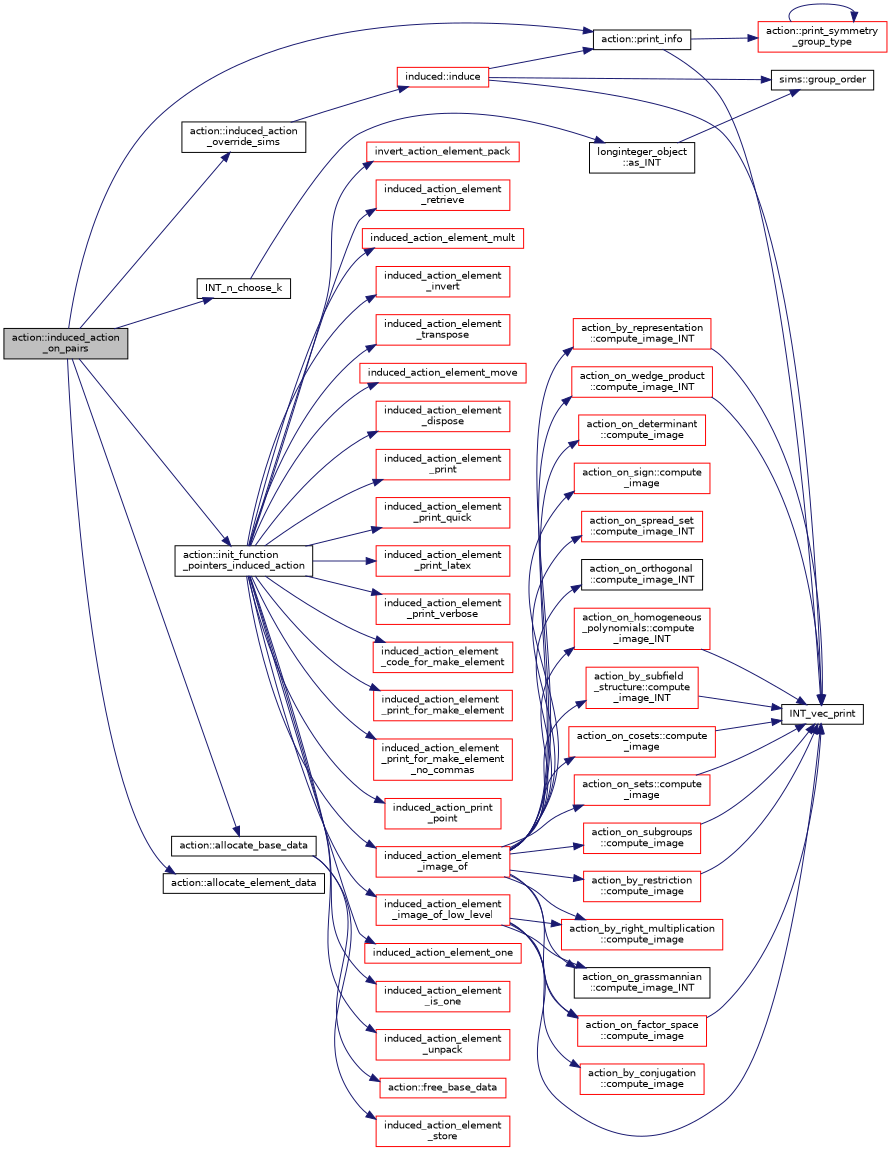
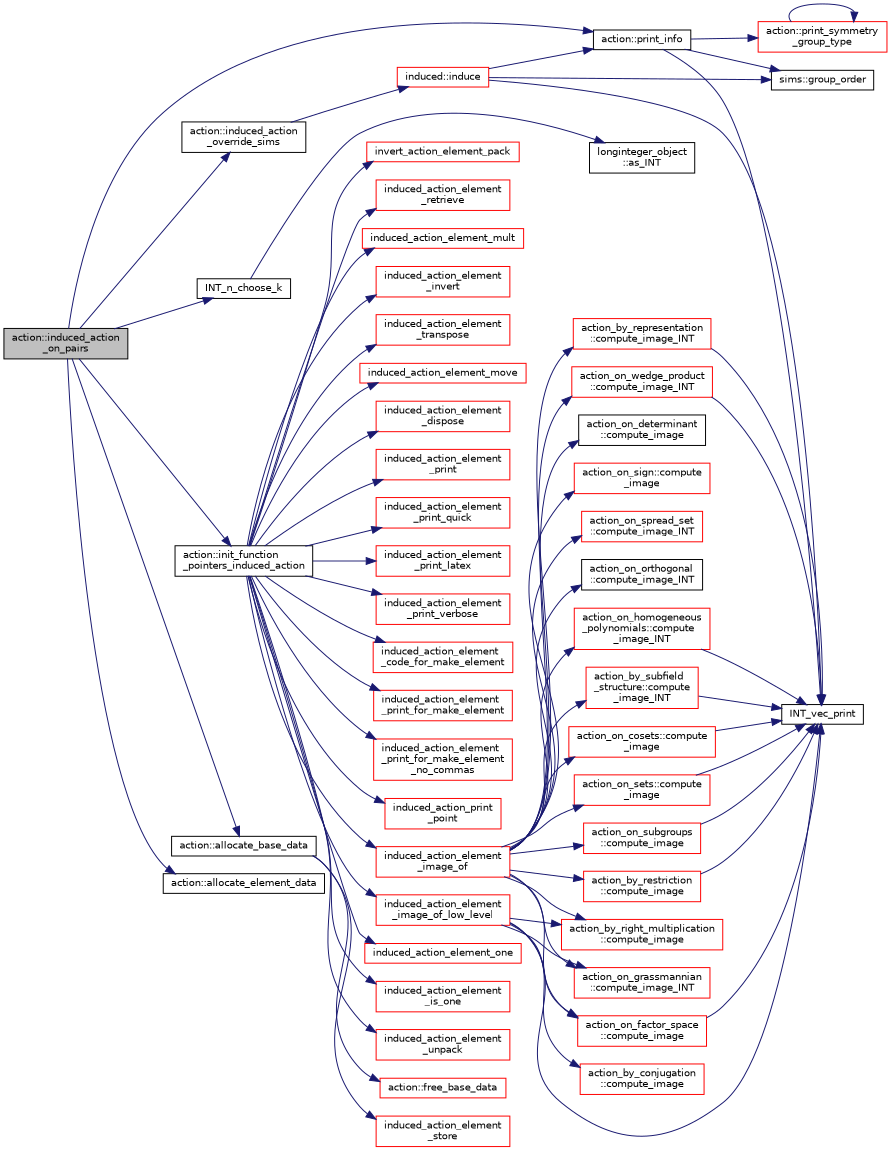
  digraph {
    rankdir=LR
    node [color=red fillcolor=white fontname=Helvetica fontsize=10 shape=record style=filled]
    edge [color=midnightblue fontname=Helvetica fontsize=10 labelfontname=Helvetica labelfontsize=10 style=solid]
    n1 [color=black fillcolor=grey75 fontcolor=black height=0.2 label="action::induced_action\l_on_pairs" width=0.4]
    n2 [color=black height=0.2 label=INT_n_choose_k width=0.4]
    n3 [color=black height=0.2 label="action::init_function\l_pointers_induced_action" width=0.4]
    n4 [color=black height=0.2 label="action::allocate_base_data" width=0.4]
    n5 [color=black height=0.2 label="action::allocate_element_data" width=0.4]
    n6 [color=black height=0.2 label="action::induced_action\l_override_sims" width=0.4]
    n7 [color=black height=0.2 label="action::print_info" width=0.4]
    n8 [color=black height=0.2 label="longinteger_object\l::as_INT" width=0.4]
    n9 [height=0.2 label="induced_action_element\l_image_of" width=0.4]
    n10 [height=0.2 label="induced_action_element\l_image_of_low_level" width=0.4]
    n11 [height=0.2 label=induced_action_element_one width=0.4]
    n12 [height=0.2 label="induced_action_element\l_is_one" width=0.4]
    n13 [height=0.2 label="induced_action_element\l_unpack" width=0.4]
    n14 [height=0.2 label=invert_action_element_pack width=0.4]
    n15 [height=0.2 label="induced_action_element\l_retrieve" width=0.4]
    n16 [height=0.2 label=induced_action_element_mult width=0.4]
    n17 [height=0.2 label="induced_action_element\l_invert" width=0.4]
    n18 [height=0.2 label="induced_action_element\l_transpose" width=0.4]
    n19 [height=0.2 label=induced_action_element_move width=0.4]
    n20 [height=0.2 label="induced_action_element\l_dispose" width=0.4]
    n21 [height=0.2 label="induced_action_element\l_print" width=0.4]
    n22 [height=0.2 label="induced_action_element\l_print_quick" width=0.4]
    n23 [height=0.2 label="induced_action_element\l_print_latex" width=0.4]
    n24 [height=0.2 label="induced_action_element\l_print_verbose" width=0.4]
    n25 [height=0.2 label="induced_action_element\l_code_for_make_element" width=0.4]
    n26 [height=0.2 label="induced_action_element\l_print_for_make_element" width=0.4]
    n27 [height=0.2 label="induced_action_element\l_print_for_make_element\l_no_commas" width=0.4]
    n28 [height=0.2 label="induced_action_print\l_point" width=0.4]
    n29 [height=0.2 label="induced_action_element\l_store" width=0.4]
    n30 [height=0.2 label="action::free_base_data" width=0.4]
    n31 [height=0.2 label="induced::induce" width=0.4]
    n32 [color=black height=0.2 label=INT_vec_print width=0.4]
    n33 [color=black height=0.2 label="sims::group_order" width=0.4]
    n34 [height=0.2 label="action::print_symmetry\l_group_type" width=0.4]
    n35 [height=0.2 label="action_by_right_multiplication\l::compute_image" width=0.4]
    n36 [height=0.2 label="action_by_restriction\l::compute_image" width=0.4]
    n37 [height=0.2 label="action_by_representation\l::compute_image_INT" width=0.4]
-   n38 [height=0.2 label="action_on_determinant\l::compute_image" width=0.4]
+   n38 [color=black height=0.2 label="action_on_determinant\l::compute_image" width=0.4]
    n39 [height=0.2 label="action_on_sign::compute\l_image" width=0.4]
-   n40 [color=black height=0.2 label="action_on_grassmannian\l::compute_image_INT" width=0.4]
+   n40 [height=0.2 label="action_on_grassmannian\l::compute_image_INT" width=0.4]
    n41 [height=0.2 label="action_on_spread_set\l::compute_image_INT" width=0.4]
    n42 [color=black height=0.2 label="action_on_orthogonal\l::compute_image_INT" width=0.4]
    n43 [height=0.2 label="action_on_wedge_product\l::compute_image_INT" width=0.4]
    n44 [height=0.2 label="action_on_homogeneous\l_polynomials::compute\l_image_INT" width=0.4]
    n45 [height=0.2 label="action_by_subfield\l_structure::compute\l_image_INT" width=0.4]
    n46 [height=0.2 label="action_on_cosets::compute\l_image" width=0.4]
    n47 [height=0.2 label="action_on_factor_space\l::compute_image" width=0.4]
    n48 [height=0.2 label="action_on_sets::compute\l_image" width=0.4]
    n49 [height=0.2 label="action_on_subgroups\l::compute_image" width=0.4]
    n50 [height=0.2 label="action_by_conjugation\l::compute_image" width=0.4]
    n1 -> n2
    n1 -> n3
    n1 -> n4
    n1 -> n5
    n1 -> n6
    n1 -> n7
    n2 -> n8
    n3 -> n9
    n3 -> n10
    n3 -> n11
    n3 -> n12
    n3 -> n13
    n3 -> n14
    n3 -> n15
    n3 -> n16
    n3 -> n17
    n3 -> n18
    n3 -> n19
    n3 -> n20
    n3 -> n21
    n3 -> n22
    n3 -> n23
    n3 -> n24
    n3 -> n25
    n3 -> n26
    n3 -> n27
    n3 -> n28
    n4 -> n29
    n4 -> n30
    n6 -> n31
    n7 -> n32
-   n8 -> n33
+   n7 -> n33
    n7 -> n34
    n9 -> n35
    n9 -> n36
    n9 -> n37
    n9 -> n38
    n9 -> n39
    n9 -> n40
    n9 -> n41
    n9 -> n42
    n9 -> n43
    n9 -> n44
    n9 -> n45
    n9 -> n46
    n9 -> n47
    n9 -> n48
    n9 -> n49
    n10 -> n32
    n10 -> n35
    n10 -> n40
    n10 -> n47
    n10 -> n50
    n31 -> n7
    n31 -> n32
    n31 -> n33
    n34 -> n34
    n36 -> n32
    n37 -> n32
    n43 -> n32
    n44 -> n32
    n45 -> n32
    n46 -> n32
    n47 -> n32
    n48 -> n32
    n49 -> n32
  }
